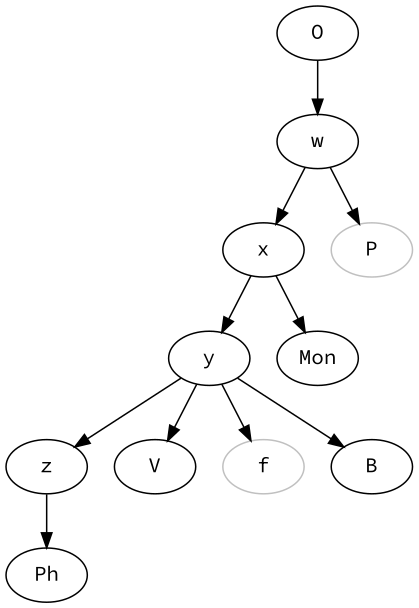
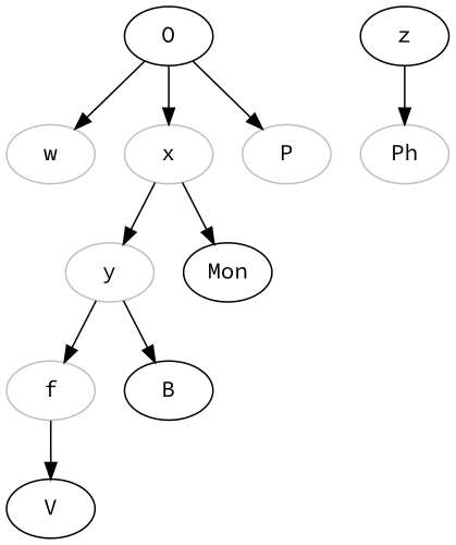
  digraph {
    fontname="Source Code Pro"
    node [color=grey fontname="Source Code Pro"]
    edge [fontname="Source Code Pro"]
    O [color=black]
-   w [color=black]
-   x [color=black]
+   w
+   x
    P
-   y [color=black]
+   y
    Mon [color=""]
    z [color=black]
    V [color=""]
    f
    B [color=""]
-   Ph [color=""]
+   Ph
    O -> w
-   w -> x
-   w -> P
+   O -> x
+   O -> P
    x -> y
    x -> Mon
-   y -> z
-   y -> V
+   f -> V
    y -> f
    y -> B
    z -> Ph
  }
